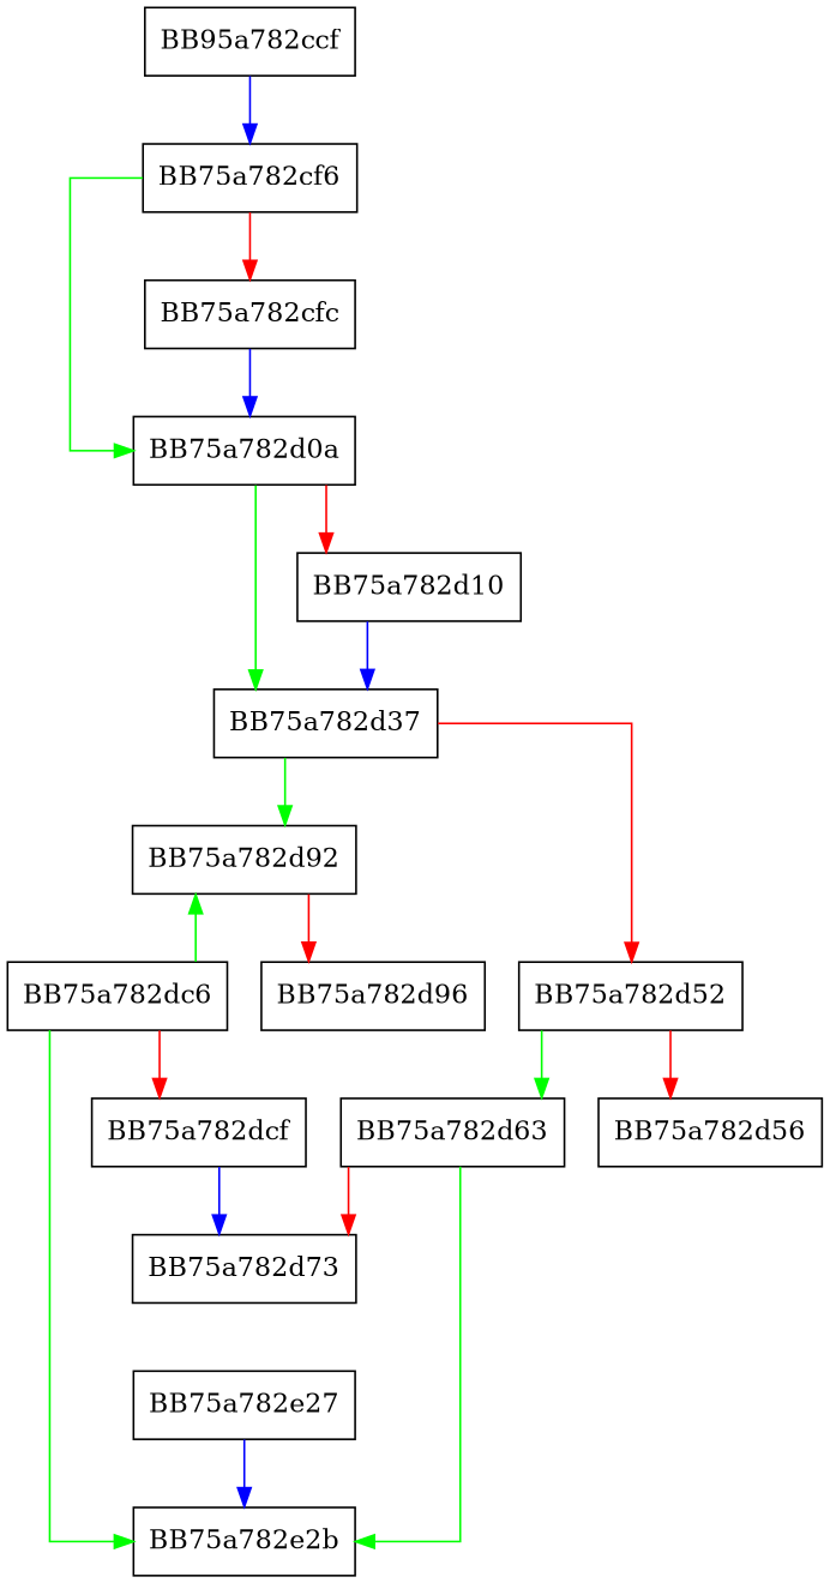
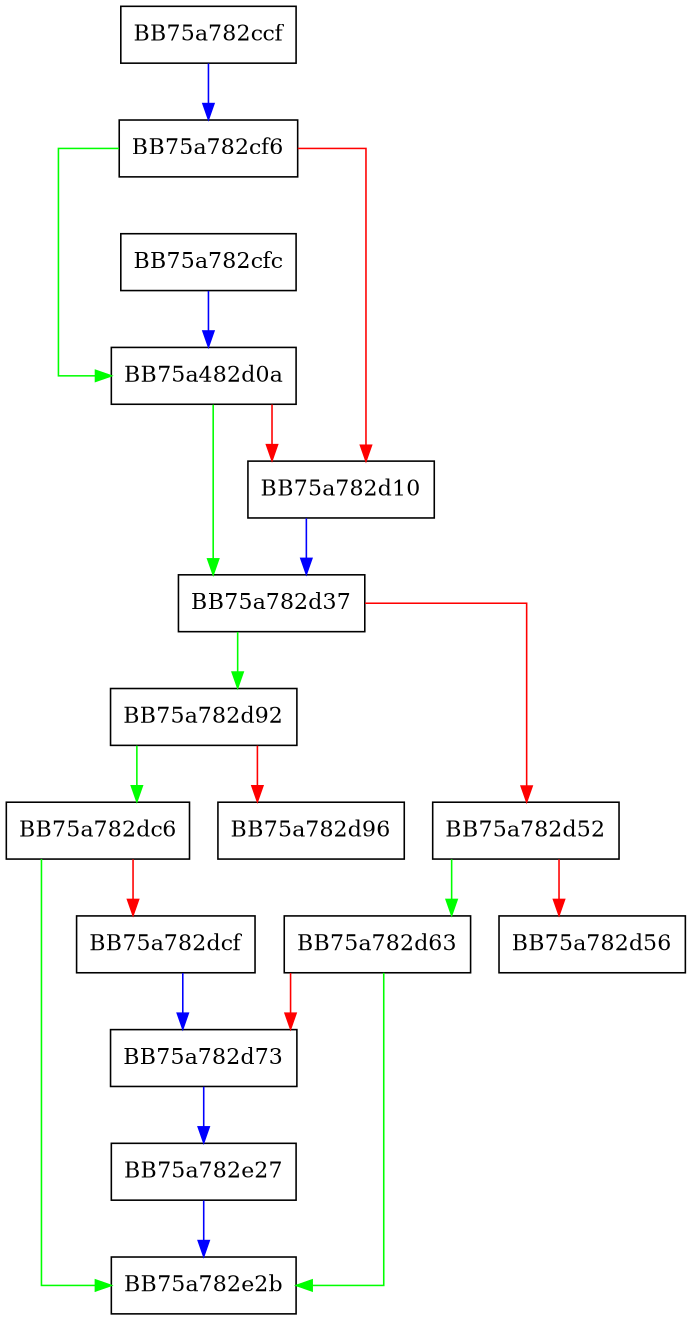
  digraph {
    splines=ortho
    node [shape=box]
    edge [color=green]
    BB75a782cf6
-   BB75a782d0a
+   BB75a782d0a [label=BB75a482d0a]
    BB75a782cfc
-   BB75a782ccf [label=BB95a782ccf]
+   BB75a782ccf
    BB75a782d37
    BB75a782d10
    BB75a782d92
    BB75a782d52
    BB75a782dc6
    BB75a782d96
    n11 [label=BB75a782d63]
    BB75a782d56
    BB75a782e2b
    BB75a782dcf
    BB75a782d73
    BB75a782e27
    BB75a782cf6 -> BB75a782d0a
-   BB75a782cf6 -> BB75a782cfc [color=red]
+   BB75a782cf6 -> BB75a782d10 [color=red]
    BB75a782d0a -> BB75a782d37
    BB75a782d0a -> BB75a782d10 [color=red]
    BB75a782cfc -> BB75a782d0a [color=blue]
    BB75a782ccf -> BB75a782cf6 [color=blue]
    BB75a782d37 -> BB75a782d92
    BB75a782d37 -> BB75a782d52 [color=red]
    BB75a782d10 -> BB75a782d37 [color=blue]
-   BB75a782dc6 -> BB75a782d92
+   BB75a782d92 -> BB75a782dc6
    BB75a782d92 -> BB75a782d96 [color=red]
    BB75a782d52 -> n11
    BB75a782d52 -> BB75a782d56 [color=red]
    BB75a782dc6 -> BB75a782e2b
    BB75a782dc6 -> BB75a782dcf [color=red]
    n11 -> BB75a782e2b
    n11 -> BB75a782d73 [color=red]
    BB75a782dcf -> BB75a782d73 [color=blue]
+   BB75a782d73 -> BB75a782e27 [color=blue]
    BB75a782e27 -> BB75a782e2b [color=blue]
  }
